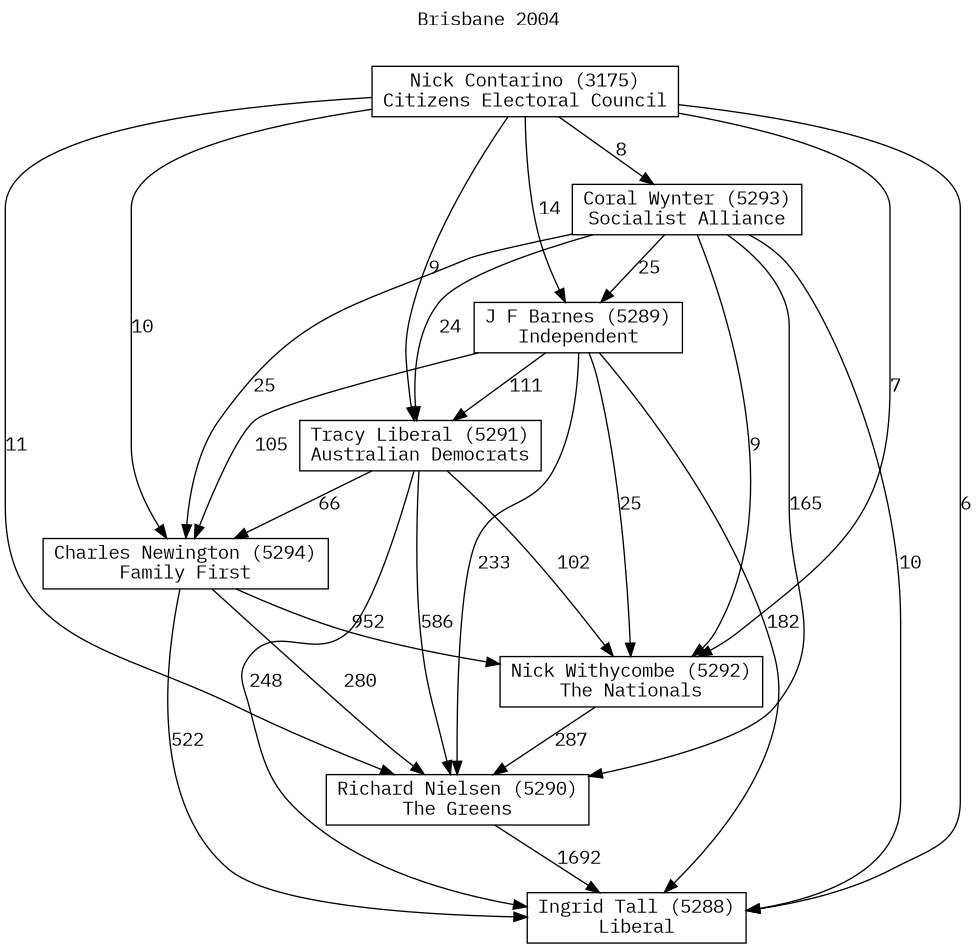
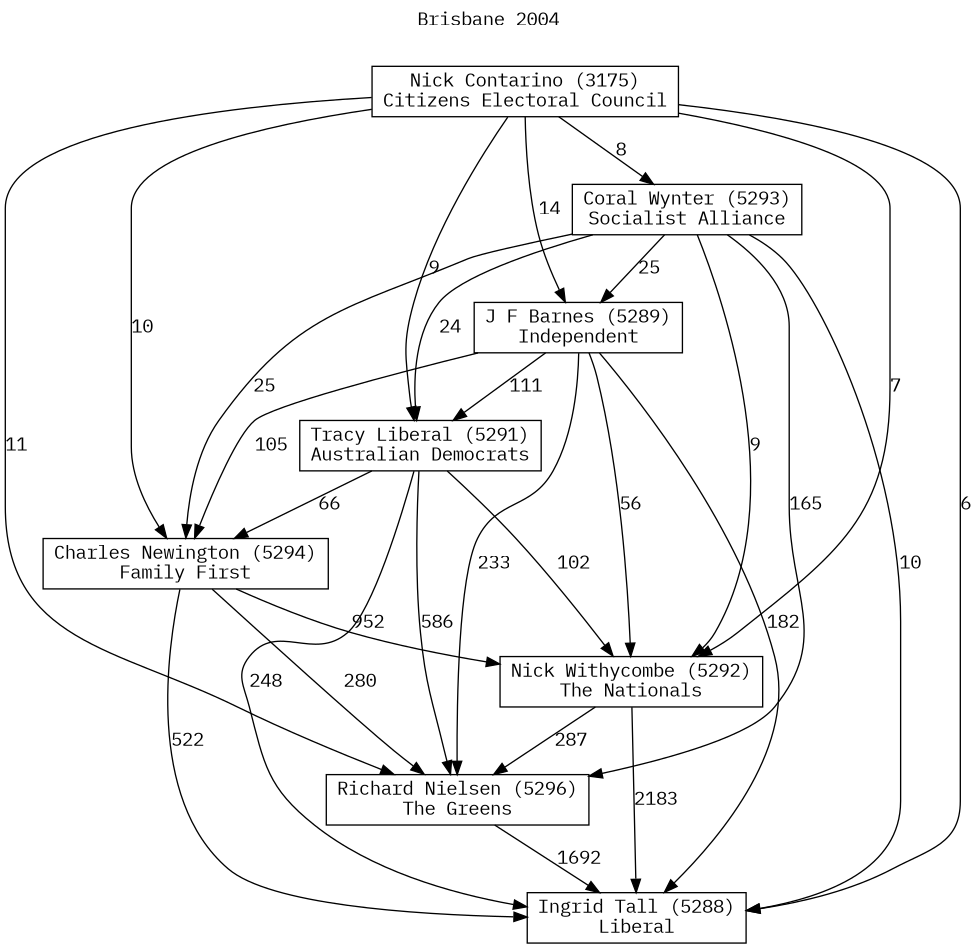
  digraph {
    fontname="IBM Plex Mono"
    label="Brisbane 2004"
    labelloc=t
    mclimit=10
    node [fontname="IBM Plex Mono" shape=box]
    edge [fontname="IBM Plex Mono"]
    n1 [label="Ingrid Tall (5288)\nLiberal"]
-   n2 [label="Richard Nielsen (5290)\nThe Greens"]
+   n2 [label="Richard Nielsen (5296)\nThe Greens"]
    n3 [label="Nick Withycombe (5292)\nThe Nationals"]
    n4 [label="Charles Newington (5294)\nFamily First"]
    n5 [label="Tracy Liberal (5291)\nAustralian Democrats"]
    n6 [label="J F Barnes (5289)\nIndependent"]
    n7 [label="Coral Wynter (5293)\nSocialist Alliance"]
    n8 [label="Nick Contarino (3175)\nCitizens Electoral Council"]
    n2 -> n1 [label=1692]
+   n3 -> n1 [label=2183]
    n3 -> n2 [label=287]
    n4 -> n1 [label=522]
    n4 -> n2 [label=280]
    n4 -> n3 [label=952]
    n5 -> n1 [label=248]
    n5 -> n2 [label=586]
    n5 -> n3 [label=102]
    n5 -> n4 [label=66]
    n6 -> n1 [label=182]
    n6 -> n2 [label=233]
-   n6 -> n3 [label=25]
+   n6 -> n3 [label=56]
    n6 -> n4 [label=105]
    n6 -> n5 [label=111]
    n7 -> n1 [label=10]
    n7 -> n2 [label=165]
    n7 -> n3 [label=9]
    n7 -> n4 [label=25]
    n7 -> n5 [label=24]
    n7 -> n6 [label=25]
    n8 -> n1 [label=6]
    n8 -> n2 [label=11]
    n8 -> n3 [label=7]
    n8 -> n4 [label=10]
    n8 -> n5 [label=9]
    n8 -> n6 [label=14]
    n8 -> n7 [label=8]
  }
